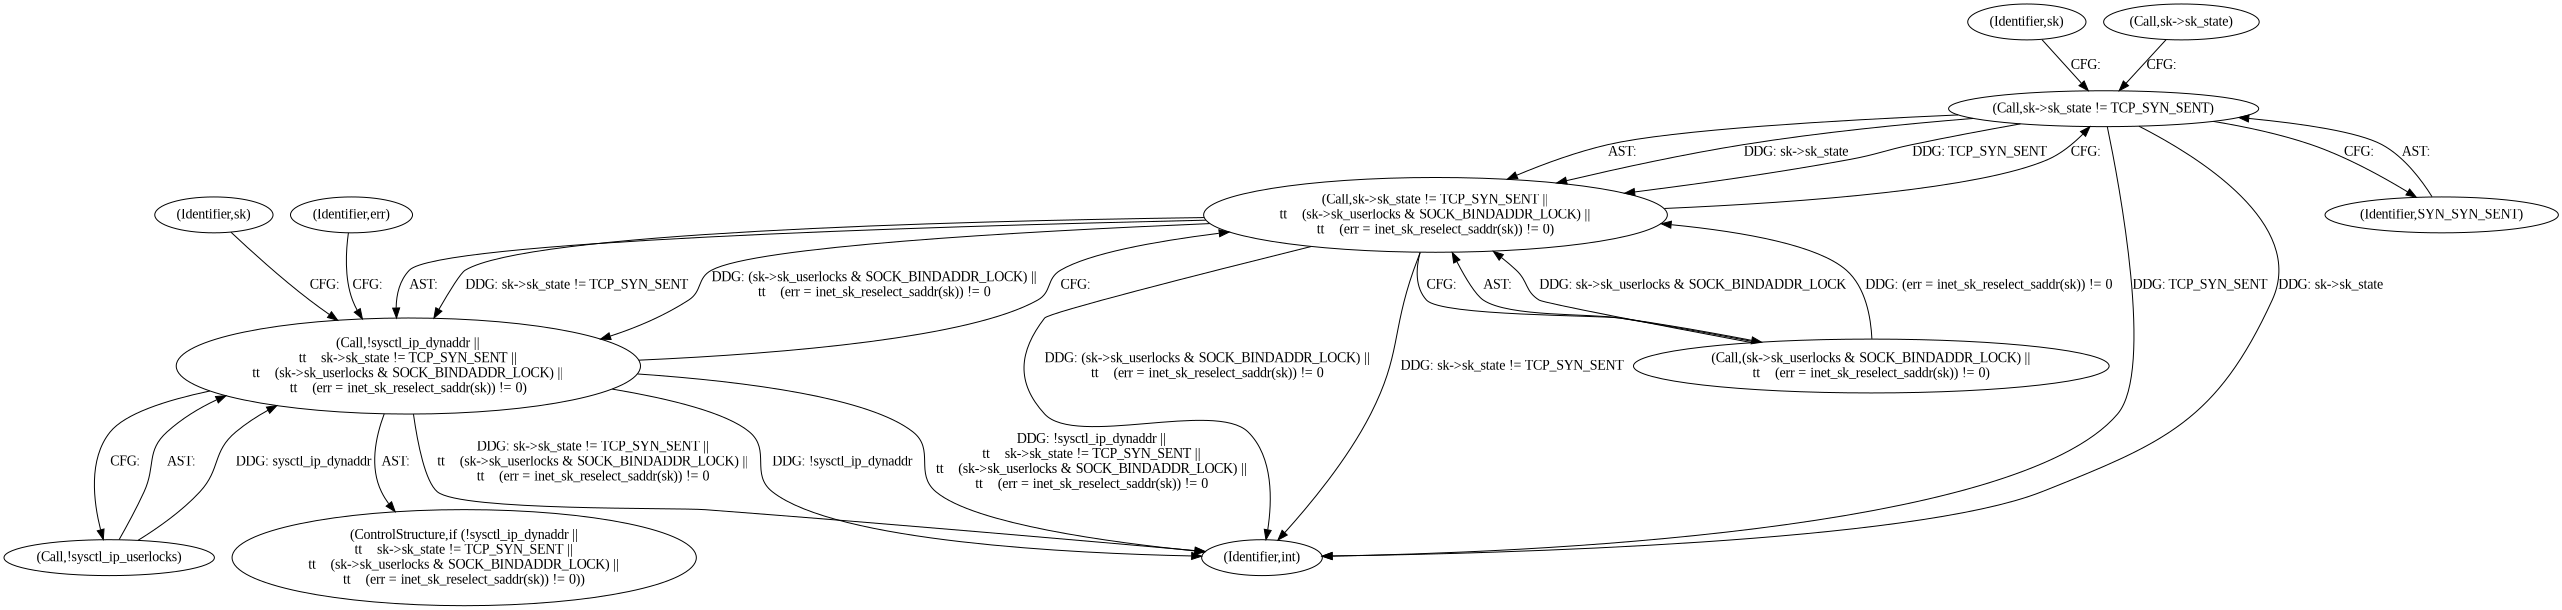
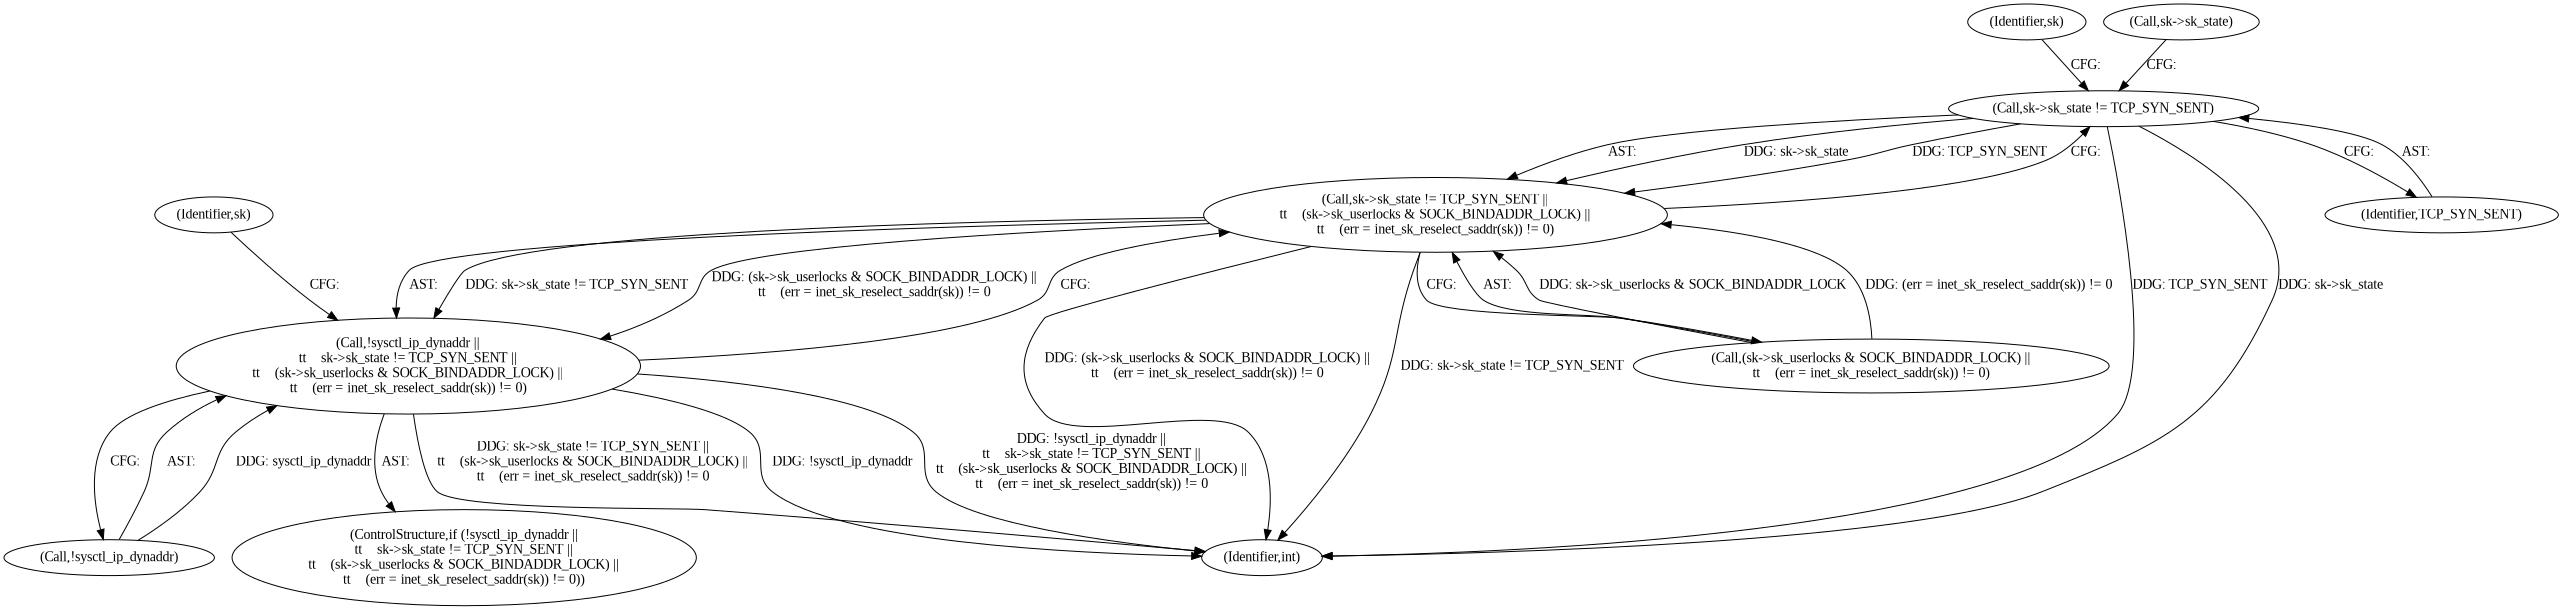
  digraph {
    fontname="Liberation Serif"
    node [fontname="Liberation Serif"]
    edge [fontname="Liberation Serif"]
    n1 [label="(Call,sk->sk_state != TCP_SYN_SENT)"]
    n2 [label="(Call,sk->sk_state != TCP_SYN_SENT ||\n\t\t    (sk->sk_userlocks & SOCK_BINDADDR_LOCK) ||\n\t\t    (err = inet_sk_reselect_saddr(sk)) != 0)"]
    n3 [label="(Identifier,int)"]
-   n4 [label="(Identifier,SYN_SYN_SENT)"]
+   n4 [label="(Identifier,TCP_SYN_SENT)"]
    n5 [label="(Call,!sysctl_ip_dynaddr ||\n\t\t    sk->sk_state != TCP_SYN_SENT ||\n\t\t    (sk->sk_userlocks & SOCK_BINDADDR_LOCK) ||\n\t\t    (err = inet_sk_reselect_saddr(sk)) != 0)"]
    n6 [label="(Call,(sk->sk_userlocks & SOCK_BINDADDR_LOCK) ||\n\t\t    (err = inet_sk_reselect_saddr(sk)) != 0)"]
-   n7 [label="(Call,!sysctl_ip_userlocks)"]
+   n7 [label="(Call,!sysctl_ip_dynaddr)"]
    n8 [label="(ControlStructure,if (!sysctl_ip_dynaddr ||\n\t\t    sk->sk_state != TCP_SYN_SENT ||\n\t\t    (sk->sk_userlocks & SOCK_BINDADDR_LOCK) ||\n\t\t    (err = inet_sk_reselect_saddr(sk)) != 0))"]
    n9 [label="(Identifier,sk)"]
    n10 [label="(Call,sk->sk_state)"]
    n11 [label="(Identifier,sk)"]
-   n12 [label="(Identifier,err)"]
    n1 -> n2 [label="AST: "]
    n1 -> n2 [label="DDG: sk->sk_state"]
    n1 -> n2 [label="DDG: TCP_SYN_SENT"]
    n1 -> n3 [label="DDG: TCP_SYN_SENT"]
    n1 -> n3 [label="DDG: sk->sk_state"]
    n1 -> n4 [label="CFG: "]
    n2 -> n1 [label="CFG: "]
    n2 -> n3 [label="DDG: (sk->sk_userlocks & SOCK_BINDADDR_LOCK) ||\n\t\t    (err = inet_sk_reselect_saddr(sk)) != 0"]
    n2 -> n3 [label="DDG: sk->sk_state != TCP_SYN_SENT"]
    n2 -> n5 [label="AST: "]
    n2 -> n5 [label="DDG: sk->sk_state != TCP_SYN_SENT"]
    n2 -> n5 [label="DDG: (sk->sk_userlocks & SOCK_BINDADDR_LOCK) ||\n\t\t    (err = inet_sk_reselect_saddr(sk)) != 0"]
    n2 -> n6 [label="CFG: "]
    n4 -> n1 [label="AST: "]
    n5 -> n2 [label="CFG: "]
    n5 -> n3 [label="DDG: sk->sk_state != TCP_SYN_SENT ||\n\t\t    (sk->sk_userlocks & SOCK_BINDADDR_LOCK) ||\n\t\t    (err = inet_sk_reselect_saddr(sk)) != 0"]
    n5 -> n3 [label="DDG: !sysctl_ip_dynaddr"]
    n5 -> n3 [label="DDG: !sysctl_ip_dynaddr ||\n\t\t    sk->sk_state != TCP_SYN_SENT ||\n\t\t    (sk->sk_userlocks & SOCK_BINDADDR_LOCK) ||\n\t\t    (err = inet_sk_reselect_saddr(sk)) != 0"]
    n5 -> n7 [label="CFG: "]
    n5 -> n8 [label="AST: "]
    n6 -> n2 [label="AST: "]
    n6 -> n2 [label="DDG: sk->sk_userlocks & SOCK_BINDADDR_LOCK"]
    n6 -> n2 [label="DDG: (err = inet_sk_reselect_saddr(sk)) != 0"]
    n7 -> n5 [label="AST: "]
    n7 -> n5 [label="DDG: sysctl_ip_dynaddr"]
    n9 -> n1 [label="CFG: "]
    n10 -> n1 [label="CFG: "]
    n11 -> n5 [label="CFG: "]
-   n12 -> n5 [label="CFG: "]
  }
